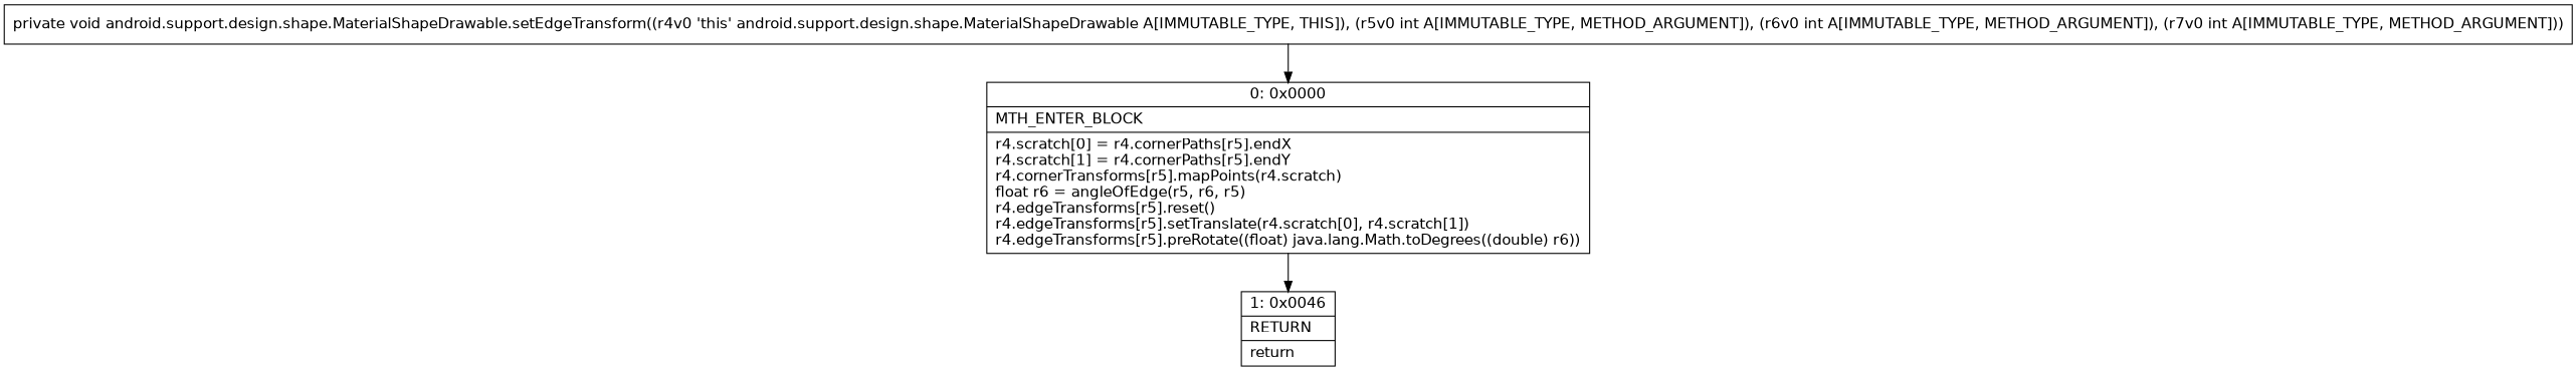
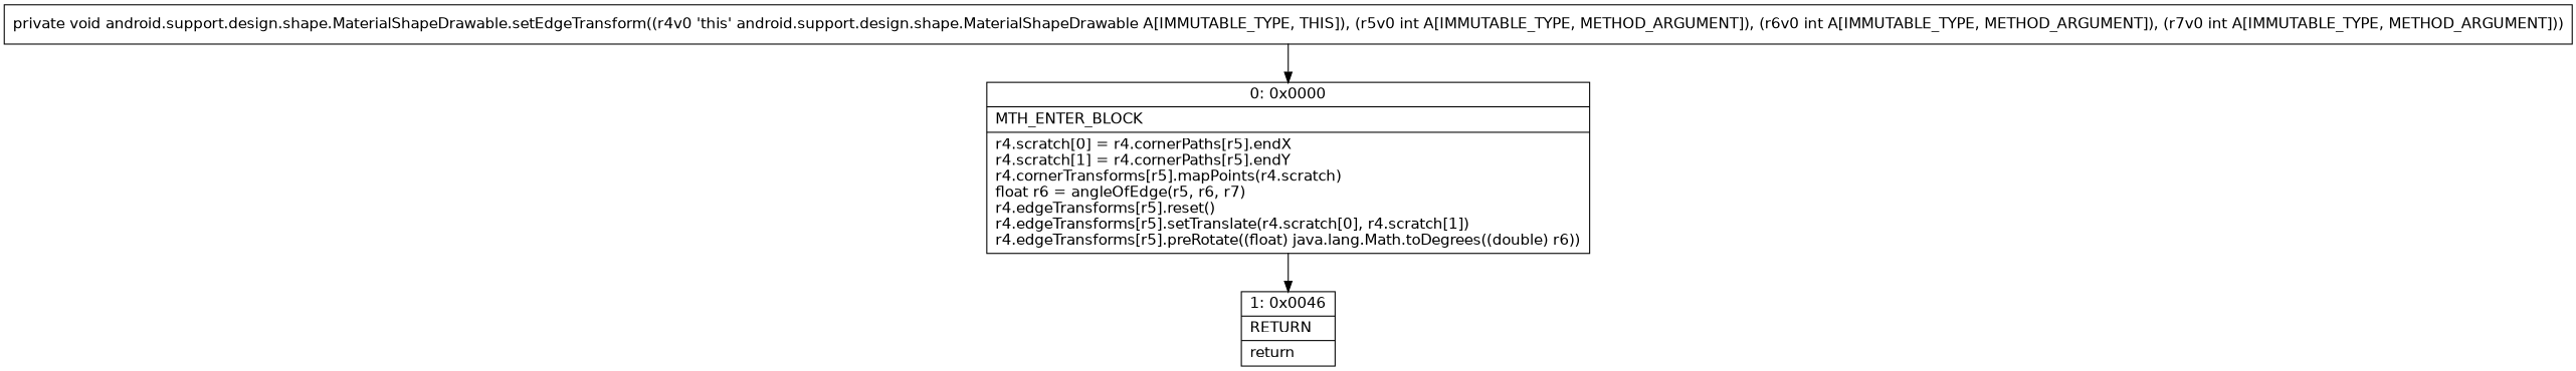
  digraph {
    fontname="DejaVu Sans"
    node [shape=record fontname="DejaVu Sans"]
    edge [fontname="DejaVu Sans"]
-   n1 [label="{0\:\ 0x0000|MTH_ENTER_BLOCK\l|r4.scratch[0] = r4.cornerPaths[r5].endX\lr4.scratch[1] = r4.cornerPaths[r5].endY\lr4.cornerTransforms[r5].mapPoints(r4.scratch)\lfloat r6 = angleOfEdge(r5, r6, r5)\lr4.edgeTransforms[r5].reset()\lr4.edgeTransforms[r5].setTranslate(r4.scratch[0], r4.scratch[1])\lr4.edgeTransforms[r5].preRotate((float) java.lang.Math.toDegrees((double) r6))\l}"]
+   n1 [label="{0\:\ 0x0000|MTH_ENTER_BLOCK\l|r4.scratch[0] = r4.cornerPaths[r5].endX\lr4.scratch[1] = r4.cornerPaths[r5].endY\lr4.cornerTransforms[r5].mapPoints(r4.scratch)\lfloat r6 = angleOfEdge(r5, r6, r7)\lr4.edgeTransforms[r5].reset()\lr4.edgeTransforms[r5].setTranslate(r4.scratch[0], r4.scratch[1])\lr4.edgeTransforms[r5].preRotate((float) java.lang.Math.toDegrees((double) r6))\l}"]
    n2 [label="{1\:\ 0x0046|RETURN\l|return\l}"]
    n3 [label="{private void android.support.design.shape.MaterialShapeDrawable.setEdgeTransform((r4v0 'this' android.support.design.shape.MaterialShapeDrawable A[IMMUTABLE_TYPE, THIS]), (r5v0 int A[IMMUTABLE_TYPE, METHOD_ARGUMENT]), (r6v0 int A[IMMUTABLE_TYPE, METHOD_ARGUMENT]), (r7v0 int A[IMMUTABLE_TYPE, METHOD_ARGUMENT])) }"]
    n1 -> n2
    n3 -> n1
  }
